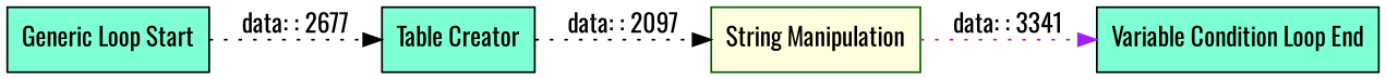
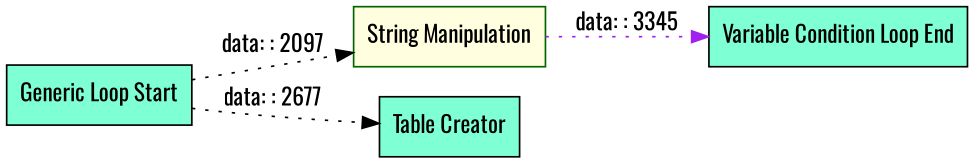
  digraph {
    fontname=Oswald
    rankdir=LR
    node [color=black fillcolor=aquamarine fontname=Oswald shape=box style=filled]
    edge [color=black fontname=Oswald style=dotted]
    n1 [label="Generic Loop Start"]
    n2 [color=darkgreen fillcolor=lightyellow label="String Manipulation"]
    n3 [label="Table Creator"]
    n4 [label="Variable Condition Loop End"]
-   n3 -> n2 [label="data: : 2097"]
+   n1 -> n2 [label="data: : 2097"]
    n1 -> n3 [label="data: : 2677"]
-   n2 -> n4 [color=purple label="data: : 3341"]
+   n2 -> n4 [color=purple label="data: : 3345"]
  }
